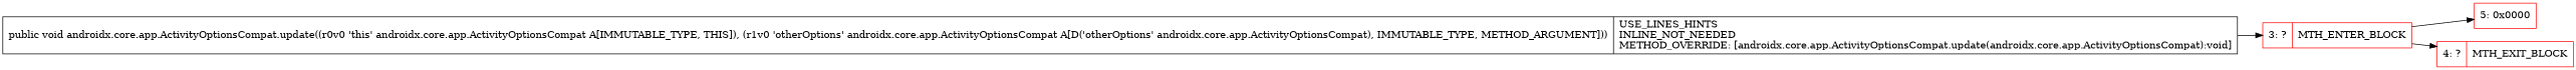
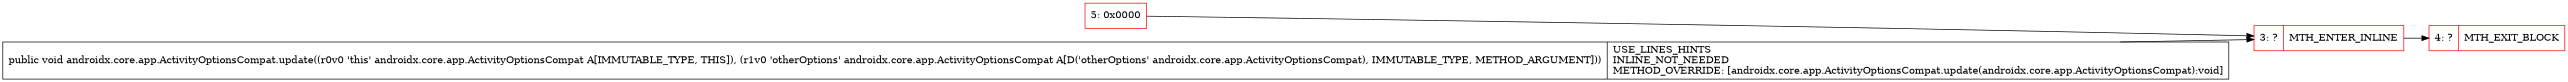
  digraph {
    rankdir=LR
    node [color=red shape=record]
-   n1 [label="{3\:\ ?|MTH_ENTER_BLOCK\l}"]
+   n1 [label="{3\:\ ?|MTH_ENTER_INLINE\l}"]
    n2 [label="{5\:\ 0x0000}"]
    n3 [label="{4\:\ ?|MTH_EXIT_BLOCK\l}"]
    n4 [label="{public void androidx.core.app.ActivityOptionsCompat.update((r0v0 'this' androidx.core.app.ActivityOptionsCompat A[IMMUTABLE_TYPE, THIS]), (r1v0 'otherOptions' androidx.core.app.ActivityOptionsCompat A[D('otherOptions' androidx.core.app.ActivityOptionsCompat), IMMUTABLE_TYPE, METHOD_ARGUMENT]))  | USE_LINES_HINTS\lINLINE_NOT_NEEDED\lMETHOD_OVERRIDE: [androidx.core.app.ActivityOptionsCompat.update(androidx.core.app.ActivityOptionsCompat):void]\l}" color=""]
    subgraph cluster_1 {
      label="R(0)"
    }
-   n1 -> n2
+   n2 -> n1
    n1 -> n3
    n4 -> n1
  }
